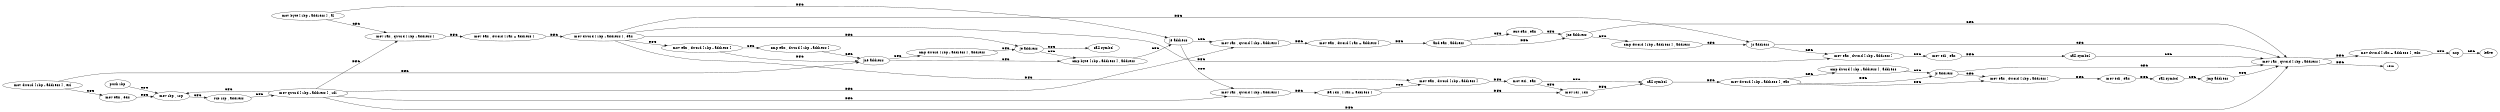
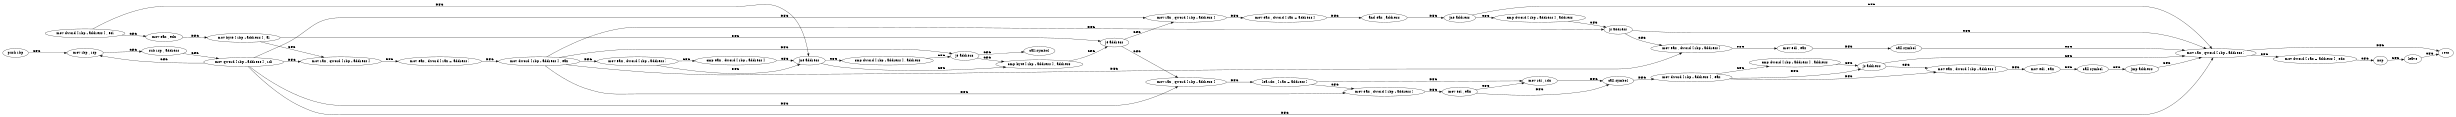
  digraph {
    rankdir=LR
    n1 [label="push rbp"]
    n2 [label="mov rbp , rsp"]
    n3 [label="sub rsp , address"]
    n4 [label="mov qword [ rbp - address ] , rdi"]
    n5 [label="mov rax , qword [ rbp - address ]"]
    n6 [label="mov rax , qword [ rbp - address ]"]
    n7 [label="mov rax , qword [ rbp - address ]"]
    n8 [label="mov rax , qword [ rbp - address ]"]
    n9 [label="mov dword [ rbp - address ] , esi"]
    n10 [label="mov eax , edx"]
    n11 [label="jne address"]
    n12 [label="mov eax , dword [ rax + address ]"]
    n13 [label="mov eax , dword [ rax + address ]"]
    n14 [label="lea rdx , [ rax + address ]"]
    n15 [label="mov dword [ rax + address ] , edx"]
    n16 [label=retn]
    n17 [label="mov byte [ rbp - address ] , al"]
    n18 [label="cmp byte [ rbp - address ] , address"]
    n19 [label="cmp dword [ rbp - address ] , address"]
    n20 [label="je address"]
    n21 [label="mov dword [ rbp - address ] , eax"]
    n22 [label="mov eax , dword [ rbp - address ]"]
    n23 [label="je address"]
    n24 [label="mov eax , dword [ rbp - address ]"]
    n25 [label="js address"]
    n26 [label="mov eax , dword [ rbp - address ]"]
    n27 [label="cmp eax , dword [ rbp - address ]"]
    n28 [label="call symbol"]
    n29 [label="mov esi , eax"]
    n30 [label="mov edi , eax"]
    n31 [label="and eax , address"]
    n32 [label="mov rdi , rdx"]
-   n33 [label="test eax , eax"]
    n34 [label="jne address"]
    n35 [label="cmp dword [ rbp - address ] , address"]
    n36 [label=nop]
    n37 [label="call symbol"]
    n38 [label="mov dword [ rbp - address ] , eax"]
    n39 [label="cmp dword [ rbp - address ] , address"]
    n40 [label="js address"]
    n41 [label="mov eax , dword [ rbp - address ]"]
    n42 [label="mov edi , eax"]
    n43 [label="call symbol"]
    n44 [label=leave]
    n45 [label="call symbol"]
    n46 [label="jmp address"]
    n1 -> n2 [label=CFG]
    n2 -> n3 [label=CFG]
    n3 -> n4 [label=CFG]
    n4 -> n2 [label=CFG]
    n4 -> n5 [label=DFG]
    n4 -> n6 [label=DFG]
    n4 -> n7 [label=DFG]
    n4 -> n8 [label=DFG]
    n5 -> n12 [label=DFG]
    n6 -> n13 [label=DFG]
    n7 -> n14 [label=DFG]
    n8 -> n15 [label=DFG]
    n8 -> n16 [label=DFG]
    n9 -> n10 [label=CFG]
    n9 -> n11 [label=DFG]
-   n10 -> n2 [label=DFG]
+   n10 -> n17 [label=DFG]
    n11 -> n18 [label=CFG]
    n11 -> n19 [label=CFG]
    n12 -> n21 [label=DFG]
    n13 -> n31 [label=DFG]
    n14 -> n24 [label=CFG]
    n14 -> n32 [label=DFG]
    n15 -> n36 [label=CFG]
    n17 -> n5 [label=CFG]
    n17 -> n20 [label=DFG]
    n18 -> n20 [label=CFG]
    n19 -> n23 [label=CFG]
    n20 -> n6 [label=CFG]
    n20 -> n7 [label=CFG]
    n21 -> n22 [label=DFG]
    n21 -> n23 [label=DFG]
    n21 -> n24 [label=DFG]
    n21 -> n25 [label=DFG]
    n21 -> n26 [label=DFG]
    n22 -> n11 [label=DFG]
    n22 -> n27 [label=CFG]
    n23 -> n18 [label=CFG]
    n23 -> n28 [label=CFG]
    n24 -> n29 [label=DFG]
    n25 -> n8 [label=CFG]
    n25 -> n26 [label=CFG]
    n26 -> n30 [label=DFG]
    n27 -> n11 [label=CFG]
    n29 -> n32 [label=CFG]
    n29 -> n37 [label=DFG]
    n30 -> n45 [label=DFG]
-   n31 -> n33 [label=CFG]
    n31 -> n34 [label=DFG]
    n32 -> n37 [label=DFG]
-   n33 -> n34 [label=CFG]
    n34 -> n8 [label=CFG]
    n34 -> n35 [label=CFG]
    n35 -> n25 [label=CFG]
    n36 -> n44 [label=CFG]
    n37 -> n38 [label=DFG]
    n38 -> n39 [label=CFG]
    n38 -> n40 [label=DFG]
    n38 -> n41 [label=DFG]
    n39 -> n40 [label=CFG]
    n40 -> n8 [label=CFG]
    n40 -> n41 [label=CFG]
    n41 -> n42 [label=DFG]
    n42 -> n43 [label=DFG]
    n43 -> n46 [label=CFG]
+   n44 -> n16 [label=CFG]
    n45 -> n8 [label=CFG]
    n46 -> n8 [label=CFG]
  }
